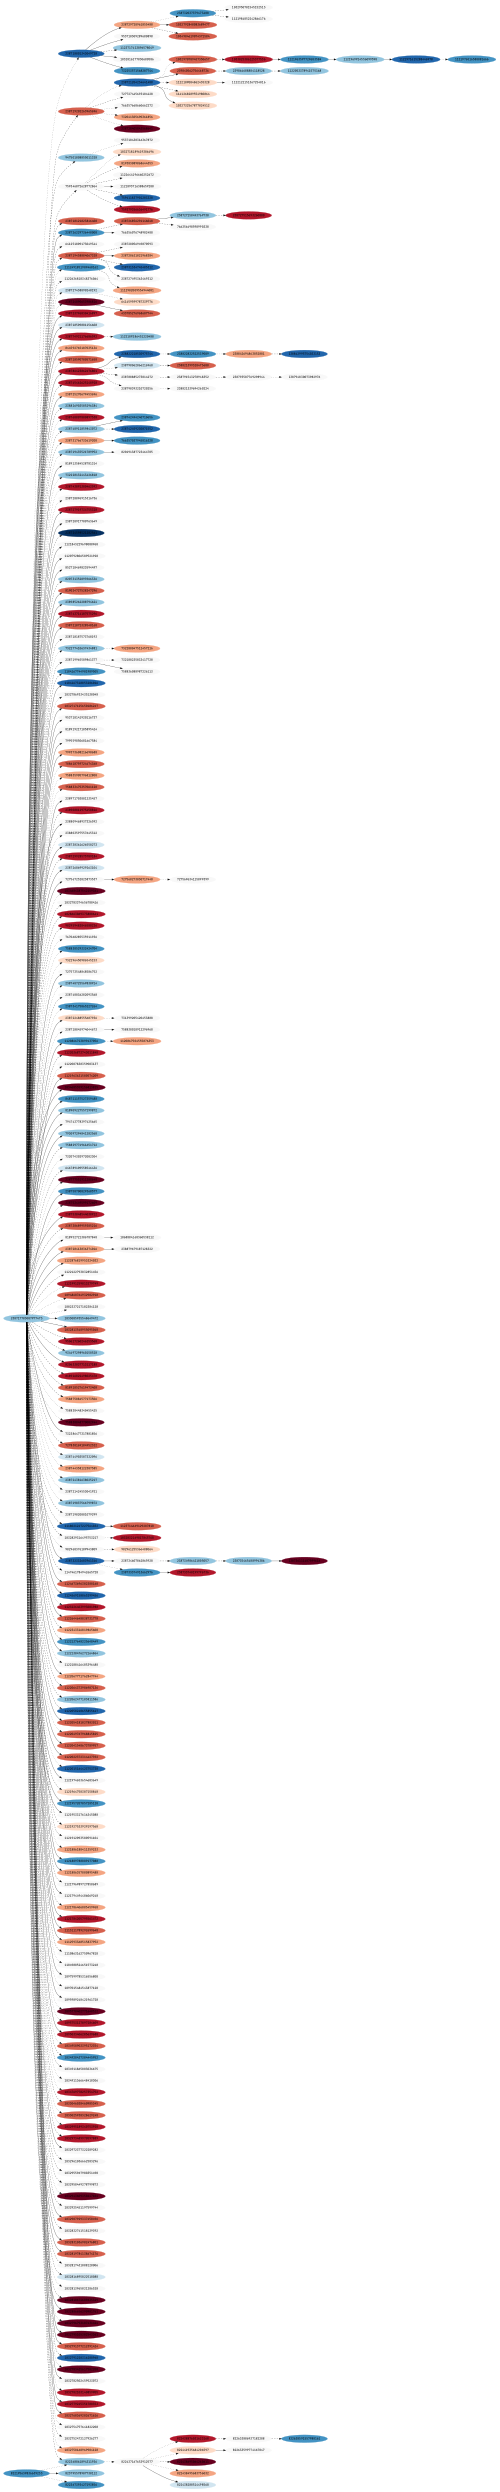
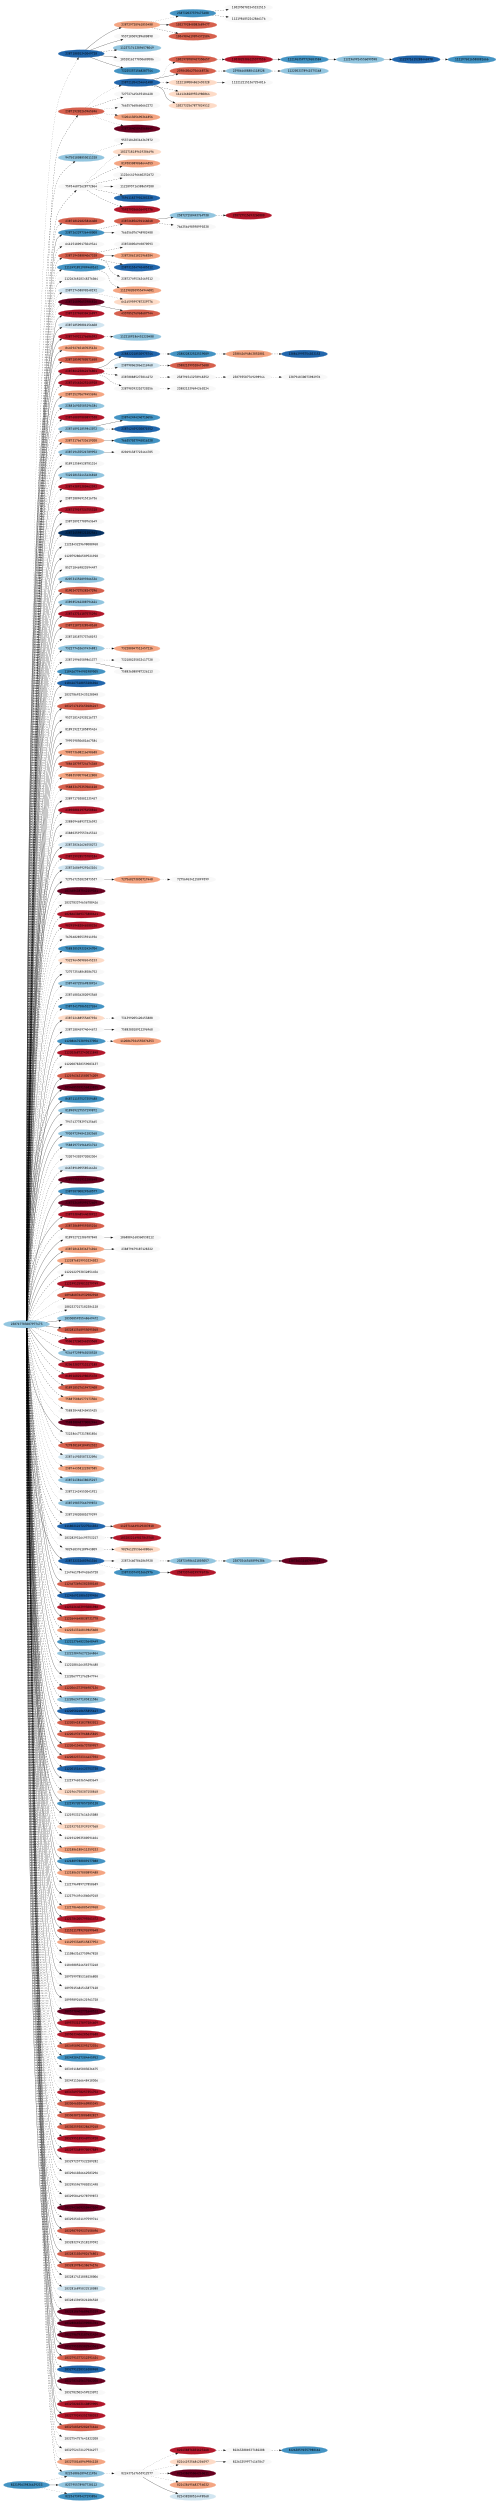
  digraph {
    fontname="JetBrains Mono"
    rankdir=LR
    node [color="#F8F8F8" fontname="JetBrains Mono" style=filled]
    edge [fontname="JetBrains Mono" style=solid]
    238717783007977473 [color="#92C5DF"]
    238718801343049728 [color="#2166AC"]
    238719202263965696 [color="#D6604D"]
    947501808855011328 [color="#92C5DF"]
    759346872628772864
    238718121823846400 [color="#D6604D"]
    238726229736448000 [color="#4393C3"]
    641251809173049344
    238719458884067328 [color="#D6604D"]
    1112491851909468162 [color="#4393C3"]
    1122636810348376064
    238727438090248192 [color="#D1E5F0"]
    238724090653986816 [color="#67001F"]
    238723796830416897 [color="#B2172B"]
    238718509801156608 [color="#D1E5F0"]
    238774921176686592 [color="#B2172B"]
    844592765187035136 [color="#F4A582"]
    238718590780571650 [color="#D6604D"]
    238786423862476801 [color="#B2172B"]
    238745462625148928 [color="#B2172B"]
    238725270679453696 [color="#F4A582"]
    238826903585296384 [color="#92C5DF"]
    238760807800897538 [color="#B2172B"]
    238740911859843072 [color="#92C5DF"]
    238731766733619200 [color="#F4A582"]
    238719435521789952 [color="#92C5DF"]
    818913584528781314
    732228132443426818 [color="#92C5DF"]
    238743891300462592 [color="#B2172B"]
    238728896915316736
    238727919734755328 [color="#B2172B"]
    238720917700763649
    238724598521282561 [color="#053061"]
    1121843229698088960
    1120792806589521920
    852710469823594497
    820731352093966336 [color="#92C5DF"]
    819024727528247296 [color="#D6604D"]
    238985262208794624 [color="#92C5DF"]
    238743714187575296 [color="#B2172B"]
    238721872328540160 [color="#D6604D"]
    238718187573768193
    732277410637434881 [color="#92C5DF"]
    238719965509861377
    1104167744981909505 [color="#4393C3"]
    1104167318853206016 [color="#2166AC"]
    n47 [label=1032786933435138048]
    1032717125650186247 [color="#D6604D"]
    953710141920116737
    818919217105895424
    799559050681667584
    799373608216690688 [color="#F4A582"]
    788618759724474368 [color="#D6604D"]
    758835905796812800 [color="#F4A582"]
    758833475357061120 [color="#D6604D"]
    238971703001235457
    238908811975458816 [color="#B2172B"]
    238809468937326592
    238803597557645312
    238738361626550273 [color="#D1E5F0"]
    238729928575709184 [color="#B2172B"]
    238726069929263104 [color="#D1E5F0"]
    727567252023873537
    1034684387542159361 [color="#67001F"]
    1032783374656700416
    1028663069373808641 [color="#B2172B"]
    982959483046580226 [color="#B2172B"]
    767068285535911936
    758830529332424704 [color="#4393C3"]
    732296450986545153 [color="#FDDBC7"]
    727573548848586752
    238740725569830914 [color="#92C5DF"]
    238740036282093568
    238734175065227264 [color="#4393C3"]
    238722488555687936 [color="#FDDBC7"]
    238718045974044673
    1120866723899437056 [color="#4393C3"]
    1122036873743011840 [color="#B2172B"]
    1122007838359003137
    n80 [color="#D6604D" label=1121963631580574209]
    1034685359156813825 [color="#67001F"]
    848711157527359488 [color="#4393C3"]
    818909227557199872 [color="#92C5DF"]
    794743778397425665
    793097294841282560 [color="#92C5DF"]
    758829774961651712 [color="#92C5DF"]
    732074302972002304
    646789109558546436 [color="#D1E5F0"]
    238777551911280640 [color="#67001F"]
    n90 [color="#4393C3" label=238758700829368577]
    238753449599172609 [color="#67001F"]
    238753048544038912 [color="#B2172B"]
    238730689959305216 [color="#D6604D"]
    818952721306787840
    238728413836374016 [color="#F4A582"]
    1122876819953324032 [color="#F4A582"]
    1122122793032851456
    1121991259013279749 [color="#B2172B"]
    1094860764932902918 [color="#D6604D"]
    1082337217182384128
    1033085935548649472 [color="#92C5DF"]
    1032813540955095040 [color="#D6604D"]
    950617260246253568 [color="#B2172B"]
    934497298960150528 [color="#92C5DF"]
    820633037713117188 [color="#B2172B"]
    818916822498025478 [color="#B2172B"]
    818910527619473408 [color="#D6604D"]
    758875884577173506 [color="#F4A582"]
    758830448340455425
    758830048770002944 [color="#67001F"]
    732386477317881856
    727830169184952322 [color="#D6604D"]
    238744903587332096 [color="#D1E5F0"]
    238744358122307585 [color="#F4A582"]
    238724381638025217 [color="#92C5DF"]
    238721424553041921
    238719837566799872 [color="#92C5DF"]
    238719820001079299
    1118021247227564032 [color="#2166AC"]
    1032829316495753217
    982960376189943809
    238732332603961346 [color="#2166AC"]
    1147461784942665728
    1124673696382300160 [color="#D6604D"]
    1124569158065299456 [color="#2166AC"]
    1123226403993001988 [color="#B2172B"]
    1122644648038731778 [color="#D6604D"]
    1122343316819865600 [color="#F4A582"]
    1122137648225640449 [color="#4393C3"]
    1122130476272164864 [color="#92C5DF"]
    1122108416485396480
-   1122067771762847744 [fillcolor="#F4A582"]
+   1122067771762847744
    1122064373906907136 [color="#D6604D"]
    1122062477183811586 [color="#92C5DF"]
    1122058240655855617 [color="#2166AC"]
    1122054181827883011 [color="#D6604D"]
    1122049767968845825 [color="#D6604D"]
    1122041540673789957 [color="#D6604D"]
    1122022372314427392 [color="#D6604D"]
    1122015164423753730 [color="#2166AC"]
    1121974653654683649
    1121964750387150848 [color="#FDDBC7"]
    1121957207057285120 [color="#4393C3"]
    1121953317616345088
    1121927533929197568 [color="#FDDBC7"]
    1121912093580591104
    1121886180411359233 [color="#F4A582"]
    1121809788009177088 [color="#4393C3"]
    1121806357080895488 [color="#F4A582"]
    1121796989727858689
    1121794494486069248
    1121786406085459968 [color="#F4A582"]
    1121784205795561472 [color="#B2172B"]
    1113111789292699648 [color="#D6604D"]
    1112593368515837952 [color="#F4A582"]
    1110863162750967810
    1104980524651573248
    1097599785316556800
    1097015484543877120
    1095989248421961728
    1095770402771648512 [color="#67001F"]
    1095753127897284609 [color="#B2172B"]
    1095033406285639680 [color="#B2172B"]
    1034950903395172354 [color="#D6604D"]
    1034920437384445952 [color="#4393C3"]
    1034911865003036675
    1034911366648418306
    1034769778257354752 [color="#B2172B"]
    1033046038460985345 [color="#D6604D"]
+   1033030723886882817 [color="#D6604D"]
    1033025938328629248 [color="#D6604D"]
    1032995189340753920 [color="#B2172B"]
    1032973489970597889 [color="#B2172B"]
    1032972377322209282
    1032961036662583296
    1032955967980351490
    1032950449278799873
    1032943609350447104 [color="#67001F"]
    1032925451197599744
    1032907929337450496 [color="#D6604D"]
    1032832741518139392
    1032831036982476801 [color="#D6604D"]
    1032819784138674176 [color="#D6604D"]
    1032817431088128006
    1032816895022510080 [color="#D1E5F0"]
    1032813965821206528
    1032810674609635329 [color="#67001F"]
    1032806656390901761 [color="#67001F"]
    1032796793107431424 [color="#67001F"]
    1032795105382543361 [color="#67001F"]
    1032791377212391424 [color="#D6604D"]
    1032791220316200960 [color="#2166AC"]
    1032783425617502208 [color="#67001F"]
    1032782502459523072
    1032782103140859905 [color="#B2172B"]
    1032779245351780353 [color="#B2172B"]
    1032768369202671616 [color="#D6604D"]
    1032754757641822208
    1032752472127926277
    1032750160969904128 [color="#F4A582"]
    822368061894311936 [color="#92C5DF"]
    238729720961855488 [color="#F4A582"]
    953710309289680898
    1123717423096578049 [color="#92C5DF"]
    1032816277830680586
    732253571568287744 [color="#4393C3"]
    238721204234641408 [color="#2166AC"]
    727727445693104128
    766357660660662272
    732041305690361856 [color="#F4A582"]
    238720405043568641 [color="#67001F"]
    953710430316367872
    1032718189619306496 [color="#FDDBC7"]
    819383089868644353 [color="#F4A582"]
    1122644196660252672
    1121893716388659200
    759411837901283328 [color="#2166AC"]
    759379356636491776 [color="#B2172B"]
    238726856294146048 [color="#D6604D"]
    766356076748902400
    238720056949870593
    238720621821968384 [color="#F4A582"]
    238731334745485312 [color="#2166AC"]
    238727495363469312
    1112902009554944001 [color="#F4A582"]
    641459599787339776 [color="#FDDBC7"]
    433785276968607744 [color="#D6604D"]
    1122109286451220488 [color="#92C5DF"]
    238822218530975744 [color="#2166AC"]
    238798062066216960 [color="#D1E5F0"]
    238788885273014272
    238798393210720256
    238742494240710656 [color="#4393C3"]
    238742459230871552 [color="#2166AC"]
    766357037945016320 [color="#4393C3"]
    822195639836639233 [color="#4393C3"]
    823795578907738112 [color="#92C5DF"]
    822367393427193856 [color="#4393C3"]
    820191387723464705
    732280047512457216 [color="#F4A582"]
    732100235833417728
    758836088987226113
    727568273030717440 [color="#F4A582"]
    731399205420453888
    758830010912296960
    1120867504555876353 [color="#F4A582"]
    1068884160360538112
    238879679187128322
    1123714669129207810 [color="#D6604D"]
    1032832169817845760 [color="#B2172B"]
    982961255366488064 [color="#FDDBC7"]
    238734607862865920
    238733374913662976 [color="#4393C3"]
    238732037379473408 [color="#4393C3"]
    1032792848083689477 [color="#D6604D"]
    1034904619074371584 [color="#D6604D"]
    1032970709457350657 [color="#D6604D"]
    239040562756468736 [color="#D6604D"]
    1122109004862435328 [color="#FDDBC7"]
    1141268289554980864 [color="#FDDBC7"]
    1032732567877824512 [color="#FDDBC7"]
    238727158493769730 [color="#92C5DF"]
    766356498590990338
    238822832522539009 [color="#4393C3"]
    238821399320473600 [color="#D6604D"]
    238791543278948352
    238821339694260224
    822437167653912577
    727569634115899399
    238734906421805057 [color="#92C5DF"]
    238733740199796736 [color="#B2172B"]
    1033025306125377536 [color="#B2172B"]
    239064688804118528 [color="#92C5DF"]
    1122122151367254016
    1032950701545152513
    1121984052242866176
    238735465488994306 [color="#92C5DF"]
    238842694863052801 [color="#F4A582"]
    238793507769298944
    238727515693260800 [color="#B2172B"]
    822438876031623168 [color="#B2172B"]
    822441935684206597 [color="#FDDBC7"]
    822438695064260611 [color="#67001F"]
    822438495683756032 [color="#F4A582"]
    822438288514498560 [color="#D1E5F0"]
    238842995754033153 [color="#2166AC"]
    1121963597729603584 [color="#4393C3"]
    1122053378941575168 [color="#92C5DF"]
    238794830073982976
    238736111407599616 [color="#67001F"]
    822633886937182208
    822633599774167047
    1121969924556099590 [color="#92C5DF"]
    822638591557980161 [color="#4393C3"]
    1121971615288446978 [color="#2166AC"]
    1121976516580081666 [color="#4393C3"]
    238717783007977473 -> 238718801343049728 [style=dotted]
    238717783007977473 -> 238719202263965696 [style=dashed]
    238717783007977473 -> 947501808855011328 [style=dashed]
    238717783007977473 -> 759346872628772864 [style=dashed]
    238717783007977473 -> 238718121823846400 [style=dashed]
    238717783007977473 -> 238726229736448000
    238717783007977473 -> 641251809173049344 [style=dashed]
    238717783007977473 -> 238719458884067328 [style=dashed]
    238717783007977473 -> 1112491851909468162 [style=dotted]
    238717783007977473 -> 1122636810348376064 [style=dashed]
    238717783007977473 -> 238727438090248192 [style=dotted]
    238717783007977473 -> 238724090653986816 [style=dotted]
    238717783007977473 -> 238723796830416897
    238717783007977473 -> 238718509801156608
    238717783007977473 -> 238774921176686592
    238717783007977473 -> 844592765187035136
    238717783007977473 -> 238718590780571650 [style=dotted]
    238717783007977473 -> 238786423862476801
    238717783007977473 -> 238745462625148928 [style=dashed]
    238717783007977473 -> 238725270679453696
    238717783007977473 -> 238826903585296384 [style=dashed]
    238717783007977473 -> 238760807800897538 [style=dotted]
    238717783007977473 -> 238740911859843072 [style=dashed]
    238717783007977473 -> 238731766733619200 [style=dashed]
    238717783007977473 -> 238719435521789952 [style=dotted]
    238717783007977473 -> 818913584528781314
    238717783007977473 -> 732228132443426818 [style=dotted]
    238717783007977473 -> 238743891300462592 [style=dotted]
    238717783007977473 -> 238728896915316736 [style=dotted]
    238717783007977473 -> 238727919734755328
    238717783007977473 -> 238720917700763649
    238717783007977473 -> 238724598521282561 [style=dashed]
    238717783007977473 -> 1121843229698088960
    238717783007977473 -> 1120792806589521920
    238717783007977473 -> 852710469823594497
    238717783007977473 -> 820731352093966336 [style=dashed]
    238717783007977473 -> 819024727528247296
    238717783007977473 -> 238985262208794624
    238717783007977473 -> 238743714187575296
    238717783007977473 -> 238721872328540160
    238717783007977473 -> 238718187573768193 [style=dashed]
    238717783007977473 -> 732277410637434881 [style=dotted]
    238717783007977473 -> 238719965509861377 [style=dashed]
    238717783007977473 -> 1104167744981909505 [style=dashed]
    238717783007977473 -> 1104167318853206016
    238717783007977473 -> n47 [style=dotted]
    238717783007977473 -> 1032717125650186247
    238717783007977473 -> 953710141920116737
    238717783007977473 -> 818919217105895424
    238717783007977473 -> 799559050681667584
    238717783007977473 -> 799373608216690688
    238717783007977473 -> 788618759724474368 [style=dotted]
    238717783007977473 -> 758835905796812800 [style=dotted]
    238717783007977473 -> 758833475357061120 [style=dotted]
    238717783007977473 -> 238971703001235457
    238717783007977473 -> 238908811975458816 [style=dashed]
    238717783007977473 -> 238809468937326592
    238717783007977473 -> 238803597557645312 [style=dotted]
    238717783007977473 -> 238738361626550273
    238717783007977473 -> 238729928575709184 [style=dashed]
    238717783007977473 -> 238726069929263104
    238717783007977473 -> 727567252023873537
    238717783007977473 -> 1034684387542159361 [style=dotted]
    238717783007977473 -> 1032783374656700416 [style=dashed]
    238717783007977473 -> 1028663069373808641 [style=dashed]
    238717783007977473 -> 982959483046580226 [style=dashed]
    238717783007977473 -> 767068285535911936 [style=dotted]
    238717783007977473 -> 758830529332424704 [style=dotted]
    238717783007977473 -> 732296450986545153 [style=dotted]
    238717783007977473 -> 727573548848586752
    238717783007977473 -> 238740725569830914 [style=dotted]
    238717783007977473 -> 238740036282093568 [style=dashed]
    238717783007977473 -> 238734175065227264 [style=dotted]
    238717783007977473 -> 238722488555687936
    238717783007977473 -> 238718045974044673 [style=dotted]
    238717783007977473 -> 1120866723899437056
    238717783007977473 -> 1122036873743011840 [style=dashed]
    238717783007977473 -> 1122007838359003137 [style=dotted]
    238717783007977473 -> n80
    238717783007977473 -> 1034685359156813825
    238717783007977473 -> 848711157527359488
    238717783007977473 -> 818909227557199872
    238717783007977473 -> 794743778397425665
    238717783007977473 -> 793097294841282560
    238717783007977473 -> 758829774961651712 [style=dashed]
    238717783007977473 -> 732074302972002304 [style=dotted]
    238717783007977473 -> 646789109558546436 [style=dashed]
    238717783007977473 -> 238777551911280640 [style=dotted]
    238717783007977473 -> n90
    238717783007977473 -> 238753449599172609 [style=dotted]
    238717783007977473 -> 238753048544038912
    238717783007977473 -> 238730689959305216 [style=dashed]
    238717783007977473 -> 818952721306787840
    238717783007977473 -> 238728413836374016
    238717783007977473 -> 1122876819953324032
    238717783007977473 -> 1122122793032851456 [style=dashed]
    238717783007977473 -> 1121991259013279749 [style=dotted]
    238717783007977473 -> 1094860764932902918 [style=dotted]
    238717783007977473 -> 1082337217182384128 [style=dotted]
    238717783007977473 -> 1033085935548649472
    238717783007977473 -> 1032813540955095040
    238717783007977473 -> 950617260246253568 [style=dashed]
    238717783007977473 -> 934497298960150528 [style=dashed]
    238717783007977473 -> 820633037713117188
    238717783007977473 -> 818916822498025478 [style=dashed]
    238717783007977473 -> 818910527619473408 [style=dashed]
    238717783007977473 -> 758875884577173506 [style=dashed]
    238717783007977473 -> 758830448340455425 [style=dotted]
    238717783007977473 -> 758830048770002944 [style=dotted]
    238717783007977473 -> 732386477317881856
    238717783007977473 -> 727830169184952322 [style=dashed]
    238717783007977473 -> 238744903587332096 [style=dotted]
    238717783007977473 -> 238744358122307585 [style=dotted]
    238717783007977473 -> 238724381638025217 [style=dotted]
    238717783007977473 -> 238721424553041921 [style=dotted]
    238717783007977473 -> 238719837566799872 [style=dotted]
    238717783007977473 -> 238719820001079299 [style=dashed]
    238717783007977473 -> 1118021247227564032 [style=dashed]
    238717783007977473 -> 1032829316495753217 [style=dashed]
    238717783007977473 -> 982960376189943809 [style=dotted]
    238717783007977473 -> 238732332603961346
    238717783007977473 -> 1147461784942665728 [style=dashed]
    238717783007977473 -> 1124673696382300160
    238717783007977473 -> 1124569158065299456
    238717783007977473 -> 1123226403993001988 [style=dotted]
    238717783007977473 -> 1122644648038731778
    238717783007977473 -> 1122343316819865600 [style=dashed]
    238717783007977473 -> 1122137648225640449 [style=dashed]
    238717783007977473 -> 1122130476272164864
    238717783007977473 -> 1122108416485396480 [style=dotted]
    238717783007977473 -> 1122067771762847744
    238717783007977473 -> 1122064373906907136 [style=dashed]
    238717783007977473 -> 1122062477183811586 [style=dashed]
    238717783007977473 -> 1122058240655855617 [style=dashed]
    238717783007977473 -> 1122054181827883011
    238717783007977473 -> 1122049767968845825 [style=dotted]
    238717783007977473 -> 1122041540673789957
    238717783007977473 -> 1122022372314427392
    238717783007977473 -> 1122015164423753730 [style=dotted]
    238717783007977473 -> 1121974653654683649
    238717783007977473 -> 1121964750387150848 [style=dashed]
    238717783007977473 -> 1121957207057285120
    238717783007977473 -> 1121953317616345088
    238717783007977473 -> 1121927533929197568 [style=dashed]
    238717783007977473 -> 1121912093580591104 [style=dashed]
    238717783007977473 -> 1121886180411359233 [style=dotted]
    238717783007977473 -> 1121809788009177088
    238717783007977473 -> 1121806357080895488
    238717783007977473 -> 1121796989727858689 [style=dashed]
    238717783007977473 -> 1121794494486069248
    238717783007977473 -> 1121786406085459968 [style=dashed]
    238717783007977473 -> 1121784205795561472
    238717783007977473 -> 1113111789292699648
    238717783007977473 -> 1112593368515837952
    238717783007977473 -> 1110863162750967810 [style=dashed]
    238717783007977473 -> 1104980524651573248 [style=dotted]
    238717783007977473 -> 1097599785316556800
    238717783007977473 -> 1097015484543877120 [style=dotted]
    238717783007977473 -> 1095989248421961728
    238717783007977473 -> 1095770402771648512 [style=dotted]
    238717783007977473 -> 1095753127897284609 [style=dotted]
    238717783007977473 -> 1095033406285639680
    238717783007977473 -> 1034950903395172354 [style=dotted]
    238717783007977473 -> 1034920437384445952 [style=dashed]
    238717783007977473 -> 1034911865003036675 [style=dashed]
    238717783007977473 -> 1034911366648418306 [style=dotted]
    238717783007977473 -> 1034769778257354752 [style=dotted]
    238717783007977473 -> 1033046038460985345 [style=dashed]
+   238717783007977473 -> 1033030723886882817 [style=dashed]
    238717783007977473 -> 1033025938328629248 [style=dotted]
    238717783007977473 -> 1032995189340753920 [style=dotted]
    238717783007977473 -> 1032973489970597889 [style=dashed]
    238717783007977473 -> 1032972377322209282
    238717783007977473 -> 1032961036662583296 [style=dashed]
    238717783007977473 -> 1032955967980351490 [style=dashed]
    238717783007977473 -> 1032950449278799873 [style=dashed]
    238717783007977473 -> 1032943609350447104 [style=dotted]
    238717783007977473 -> 1032925451197599744 [style=dashed]
    238717783007977473 -> 1032907929337450496
    238717783007977473 -> 1032832741518139392 [style=dashed]
    238717783007977473 -> 1032831036982476801
    238717783007977473 -> 1032819784138674176
    238717783007977473 -> 1032817431088128006 [style=dashed]
    238717783007977473 -> 1032816895022510080 [style=dashed]
    238717783007977473 -> 1032813965821206528 [style=dotted]
    238717783007977473 -> 1032810674609635329 [style=dashed]
    238717783007977473 -> 1032806656390901761
    238717783007977473 -> 1032796793107431424 [style=dotted]
    238717783007977473 -> 1032795105382543361
    238717783007977473 -> 1032791377212391424
    238717783007977473 -> 1032791220316200960 [style=dashed]
    238717783007977473 -> 1032783425617502208 [style=dotted]
    238717783007977473 -> 1032782502459523072
    238717783007977473 -> 1032782103140859905 [style=dotted]
    238717783007977473 -> 1032779245351780353
    238717783007977473 -> 1032768369202671616
    238717783007977473 -> 1032754757641822208 [style=dotted]
    238717783007977473 -> 1032752472127926277 [style=dashed]
    238717783007977473 -> 1032750160969904128 [style=dotted]
    238717783007977473 -> 822368061894311936 [style=dashed]
    238718801343049728 -> 238729720961855488
    238718801343049728 -> 953710309289680898
    238718801343049728 -> 1123717423096578049 [style=dashed]
    238718801343049728 -> 1032816277830680586
    238718801343049728 -> 732253571568287744
    238719202263965696 -> 238721204234641408 [style=dotted]
    238719202263965696 -> 727727445693104128 [style=dashed]
    238719202263965696 -> 766357660660662272 [style=dotted]
    238719202263965696 -> 732041305690361856 [style=dotted]
    238719202263965696 -> 238720405043568641 [style=dotted]
    947501808855011328 -> 953710430316367872 [style=dotted]
    759346872628772864 -> 1032718189619306496 [style=dotted]
    759346872628772864 -> 819383089868644353 [style=dashed]
    759346872628772864 -> 1122644196660252672 [style=dashed]
    759346872628772864 -> 1121893716388659200
    759346872628772864 -> 759411837901283328 [style=dashed]
    759346872628772864 -> 759379356636491776 [style=dashed]
    238726229736448000 -> 238726856294146048 [style=dashed]
    238726229736448000 -> 766356076748902400
    238719458884067328 -> 238720056949870593 [style=dashed]
    238719458884067328 -> 238720621821968384
    238719458884067328 -> 238731334745485312 [style=dashed]
    238719458884067328 -> 238727495363469312 [style=dashed]
    1112491851909468162 -> 1112902009554944001 [style=dashed]
    238727438090248192 -> 641459599787339776 [style=dotted]
    238724090653986816 -> 433785276968607744
    238774921176686592 -> 1122109286451220488 [style=dashed]
    238786423862476801 -> 238822218530975744
    238786423862476801 -> 238798062066216960 [style=dotted]
    238786423862476801 -> 238788885273014272 [style=dashed]
    238786423862476801 -> 238798393210720256 [style=dashed]
    238740911859843072 -> 238742494240710656
    238740911859843072 -> 238742459230871552 [style=dotted]
    238731766733619200 -> 766357037945016320
    238719435521789952 -> 820191387723464705
    732277410637434881 -> 732280047512457216 [style=dotted]
    238719965509861377 -> 732100235833417728 [style=dotted]
    238719965509861377 -> 758836088987226113
    727567252023873537 -> 727568273030717440
    238722488555687936 -> 731399205420453888 [style=dotted]
    238718045974044673 -> 758830010912296960
    1120866723899437056 -> 1120867504555876353 [style=dotted]
    818952721306787840 -> 1068884160360538112
    238728413836374016 -> 238879679187128322
    1118021247227564032 -> 1123714669129207810
    1032829316495753217 -> 1032832169817845760 [style=dotted]
    982960376189943809 -> 982961255366488064 [style=dashed]
    238732332603961346 -> 238734607862865920
    238732332603961346 -> 238733374913662976 [style=dotted]
    822368061894311936 -> 822437167653912577 [style=dotted]
    238729720961855488 -> 238732037379473408 [style=dotted]
    238729720961855488 -> 1032792848083689477
    238729720961855488 -> 1034904619074371584 [style=dashed]
    238721204234641408 -> 1032970709457350657 [style=dotted]
    238721204234641408 -> 239040562756468736
    238721204234641408 -> 1122109004862435328 [style=dashed]
    238721204234641408 -> 1141268289554980864 [style=dashed]
    238721204234641408 -> 1032732567877824512
    238726856294146048 -> 238727158493769730
    238726856294146048 -> 766356498590990338 [style=dashed]
    238822218530975744 -> 238822832522539009 [style=dotted]
    238798062066216960 -> 238821399320473600 [style=dashed]
    238788885273014272 -> 238791543278948352 [style=dashed]
    238798393210720256 -> 238821339694260224 [style=dotted]
    822195639836639233 -> 822368061894311936 [style=dotted]
    822195639836639233 -> 823795578907738112
    822195639836639233 -> 822367393427193856 [style=dotted]
    727568273030717440 -> 727569634115899399 [style=dotted]
    238734607862865920 -> 238734906421805057 [style=dashed]
    238733374913662976 -> 238733740199796736
    238732037379473408 -> 1032950701545152513 [style=dashed]
    238732037379473408 -> 1121984052242866176 [style=dashed]
    1032970709457350657 -> 1033025306125377536 [style=dashed]
    239040562756468736 -> 239064688804118528 [style=dashed]
    1122109004862435328 -> 1122122151367254016
    238727158493769730 -> 238727515693260800 [style=dashed]
    238822832522539009 -> 238842694863052801 [style=dotted]
    238791543278948352 -> 238793507769298944 [style=dashed]
    822437167653912577 -> 822438876031623168 [style=dotted]
    822437167653912577 -> 822441935684206597 [style=dotted]
    822437167653912577 -> 822438695064260611 [style=dashed]
    822437167653912577 -> 822438495683756032 [style=dotted]
    822437167653912577 -> 822438288514498560
    238734906421805057 -> 238735465488994306 [style=dashed]
    1033025306125377536 -> 1121963597729603584
    239064688804118528 -> 1122053378941575168 [style=dashed]
    238735465488994306 -> 238736111407599616
    238842694863052801 -> 238842995754033153 [style=dashed]
    238793507769298944 -> 238794830073982976 [style=dotted]
    822438876031623168 -> 822633886937182208 [style=dashed]
    822441935684206597 -> 822633599774167047
    1121963597729603584 -> 1121969924556099590
    822633886937182208 -> 822638591557980161 [style=dashed]
    1121969924556099590 -> 1121971615288446978
    1121971615288446978 -> 1121976516580081666 [style=dotted]
  }
